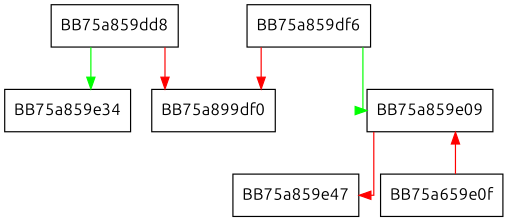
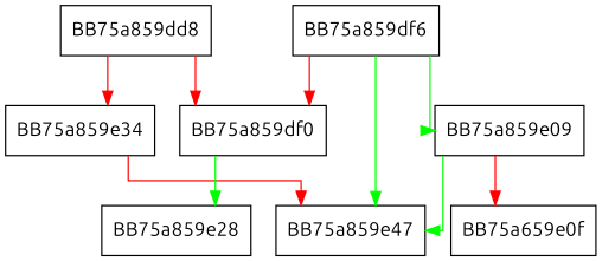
  digraph {
    fontname=Ubuntu
    splines=ortho
    node [fontname=Ubuntu shape=box]
    edge [color=green fontname=Ubuntu]
    BB75a859dd8
    BB75a859e34
-   BB75a859df0 [label=BB75a899df0]
+   BB75a859df0
    n4 [label=BB75a859e47]
+   BB75a859e28
    BB75a859df6
    BB75a859e09
    n8 [label=BB75a659e0f]
-   BB75a859dd8 -> BB75a859e34
+   BB75a859dd8 -> BB75a859e34 [color=red]
    BB75a859dd8 -> BB75a859df0 [color=red]
+   BB75a859e34 -> n4 [color=red]
+   BB75a859df0 -> BB75a859e28
    BB75a859df6 -> BB75a859df0 [color=red]
+   BB75a859df6 -> n4
    BB75a859df6 -> BB75a859e09
-   BB75a859e09 -> n4 [color=red]
-   n8 -> BB75a859e09 [color=red]
+   BB75a859e09 -> n4
+   BB75a859e09 -> n8 [color=red]
  }
